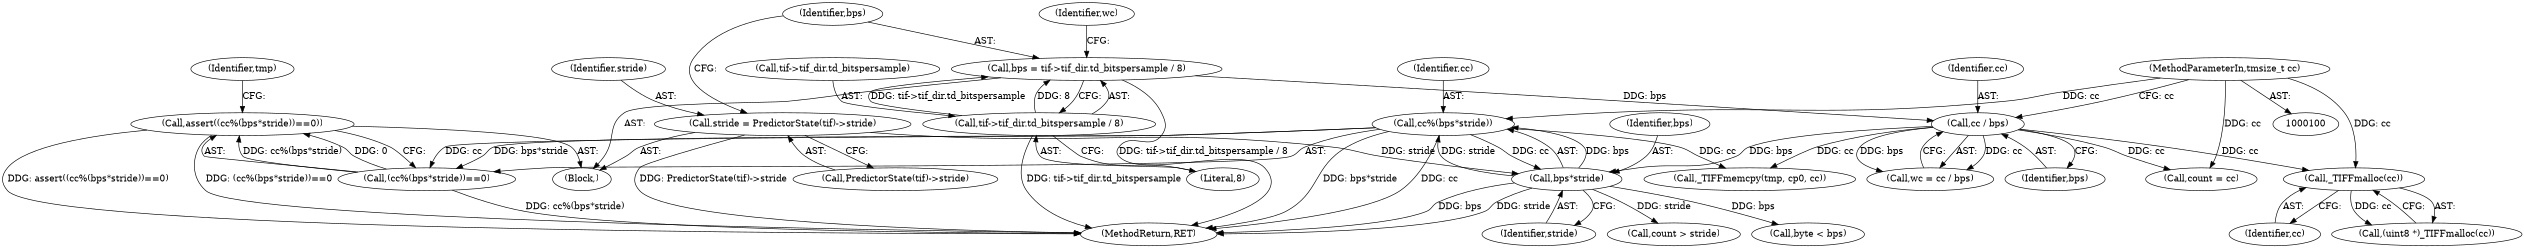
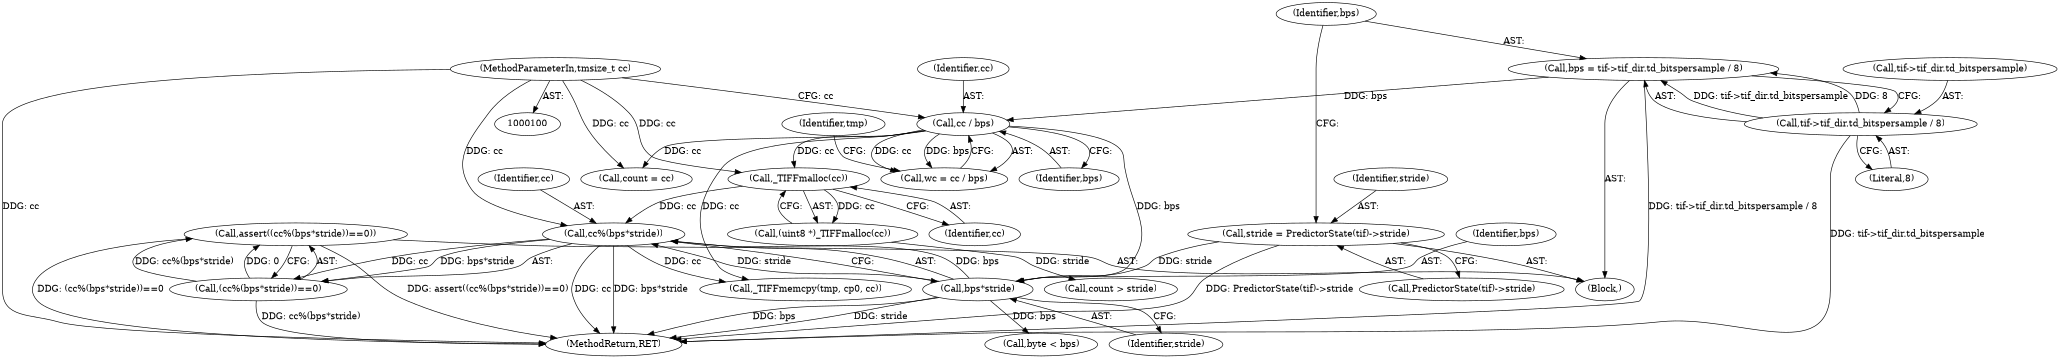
  digraph {
    n1 [label="(Call,assert((cc%(bps*stride))==0))"]
    n2 [label="(Call,(cc%(bps*stride))==0)"]
    n3 [label="(MethodReturn,RET)"]
    n4 [label="(Block,)"]
    n5 [label="(Call,cc%(bps*stride))"]
    n6 [label="(Call,bps*stride)"]
    n7 [label="(Call,_TIFFmemcpy(tmp, cp0, cc))"]
    n8 [label="(Identifier,stride)"]
    n9 [label="(Call,count > stride)"]
    n10 [label="(Call,byte < bps)"]
    n11 [label="(Call,_TIFFmalloc(cc))"]
    n12 [label="(Call,(uint8 *)_TIFFmalloc(cc))"]
    n13 [label="(Identifier,cc)"]
    n14 [label="(MethodParameterIn,tmsize_t cc)"]
    n15 [label="(Call,cc / bps)"]
    n16 [label="(Call,count = cc)"]
    1000100
    n18 [label="(Identifier,bps)"]
    n19 [label="(Call,wc = cc / bps)"]
    n20 [label="(Call,bps = tif->tif_dir.td_bitspersample / 8)"]
    n21 [label="(Call,tif->tif_dir.td_bitspersample / 8)"]
    n22 [label="(Literal,8)"]
    n23 [label="(Call,stride = PredictorState(tif)->stride)"]
    n24 [label="(Call,PredictorState(tif)->stride)"]
-   n25 [label="(Identifier,wc)"]
    n26 [label="(Call,tif->tif_dir.td_bitspersample)"]
    n27 [label="(Identifier,cc)"]
    n28 [label="(Identifier,cc)"]
    n29 [label="(Identifier,bps)"]
    n30 [label="(Identifier,stride)"]
    n31 [label="(Identifier,tmp)"]
    n32 [label="(Identifier,bps)"]
    n1 -> n2 [label="CFG: "]
    n1 -> n3 [label="DDG: assert((cc%(bps*stride))==0)"]
    n1 -> n3 [label="DDG: (cc%(bps*stride))==0"]
    n1 -> n4 [label="AST: "]
    n2 -> n1 [label="AST: "]
    n2 -> n1 [label="DDG: cc%(bps*stride)"]
    n2 -> n1 [label="DDG: 0"]
    n2 -> n3 [label="DDG: cc%(bps*stride)"]
    n5 -> n2 [label="AST: "]
    n5 -> n2 [label="DDG: cc"]
    n5 -> n2 [label="DDG: bps*stride"]
    n5 -> n3 [label="DDG: bps*stride"]
    n5 -> n3 [label="DDG: cc"]
-   n5 -> n6 [label="DDG: cc"]
+   n5 -> n6 [label="CFG: "]
    n5 -> n7 [label="DDG: cc"]
    n6 -> n3 [label="DDG: stride"]
    n6 -> n3 [label="DDG: bps"]
    n6 -> n5 [label="AST: "]
    n6 -> n5 [label="DDG: bps"]
    n6 -> n5 [label="DDG: stride"]
    n6 -> n8 [label="CFG: "]
-   n6 -> n9 [label="DDG: stride"]
+   n12 -> n9 [label="DDG: stride"]
    n6 -> n10 [label="DDG: bps"]
    n8 -> n6 [label="AST: "]
+   n11 -> n5 [label="DDG: cc"]
    n11 -> n12 [label="AST: "]
    n11 -> n12 [label="DDG: cc"]
    n11 -> n13 [label="CFG: "]
    n12 -> n11 [label="CFG: "]
    n13 -> n11 [label="AST: "]
+   n14 -> n3 [label="DDG: cc"]
    n14 -> n5 [label="DDG: cc"]
    n14 -> n11 [label="DDG: cc"]
    n14 -> n15 [label="CFG: cc"]
    n14 -> n16 [label="DDG: cc"]
    n14 -> 1000100 [label="AST: "]
    n15 -> n6 [label="DDG: bps"]
    n15 -> n7 [label="DDG: cc"]
    n15 -> n11 [label="DDG: cc"]
    n15 -> n16 [label="DDG: cc"]
    n15 -> n18 [label="CFG: "]
    n15 -> n19 [label="AST: "]
    n15 -> n19 [label="DDG: cc"]
    n15 -> n19 [label="DDG: bps"]
    n18 -> n15 [label="AST: "]
    n19 -> n15 [label="CFG: "]
    n20 -> n3 [label="DDG: tif->tif_dir.td_bitspersample / 8"]
    n20 -> n4 [label="AST: "]
    n20 -> n15 [label="DDG: bps"]
    n20 -> n21 [label="CFG: "]
    n21 -> n3 [label="DDG: tif->tif_dir.td_bitspersample"]
    n21 -> n20 [label="AST: "]
    n21 -> n20 [label="DDG: tif->tif_dir.td_bitspersample"]
    n21 -> n20 [label="DDG: 8"]
    n21 -> n22 [label="CFG: "]
    n22 -> n21 [label="AST: "]
    n23 -> n3 [label="DDG: PredictorState(tif)->stride"]
    n23 -> n4 [label="AST: "]
    n23 -> n6 [label="DDG: stride"]
    n23 -> n24 [label="CFG: "]
    n24 -> n23 [label="AST: "]
-   n25 -> n20 [label="CFG: "]
    n26 -> n21 [label="AST: "]
    n27 -> n15 [label="AST: "]
    n28 -> n5 [label="AST: "]
    n29 -> n6 [label="AST: "]
    n30 -> n23 [label="AST: "]
-   n31 -> n1 [label="CFG: "]
+   n31 -> n19 [label="CFG: "]
    n32 -> n20 [label="AST: "]
    n32 -> n23 [label="CFG: "]
  }
